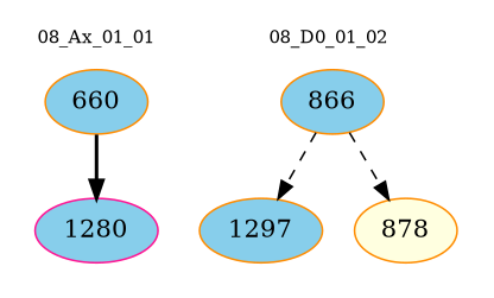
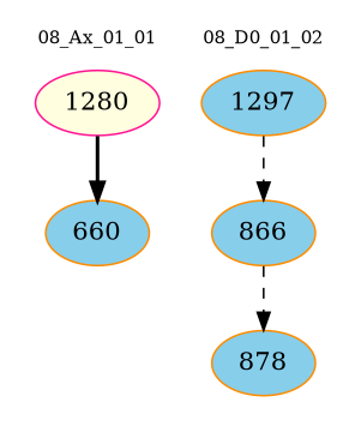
  digraph {
    node [color=darkorange fillcolor=skyblue style=filled]
    edge [color=black style=dashed]
    n1 [label=660]
-   n2 [color=deeppink label=1280]
+   n2 [color=deeppink fillcolor=lightyellow label=1280]
    n3 [label=866]
    n4 [label=1297]
-   n5 [fillcolor=lightyellow label=878]
+   n5 [label=878]
    subgraph cluster_1 {
      color=white
      fontsize=10
      label="08_Ax_01_01"
      n1
      n2
    }
    subgraph cluster_2 {
      color=white
      fontsize=10
      label="08_D0_01_02"
      n3
      n4
      n5
    }
-   n1 -> n2 [style=bold]
-   n3 -> n4
+   n2 -> n1 [style=bold]
+   n4 -> n3
    n3 -> n5
  }
